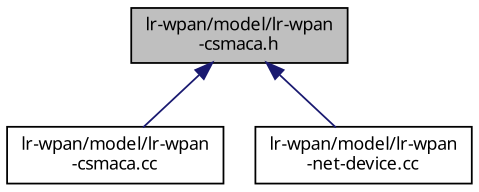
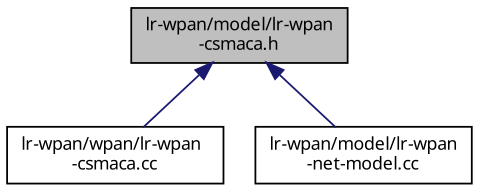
  digraph {
    fontname="Noto Sans"
    node [color=black fillcolor=white fontname="Noto Sans" fontsize=10 shape=record style=filled]
    edge [color=midnightblue dir=back fontname="Noto Sans" fontsize=10 labelfontname=Helvetica labelfontsize=10 style=solid]
    n1 [fillcolor=grey75 fontcolor=black height=0.2 label="lr-wpan/model/lr-wpan\l-csmaca.h" width=0.4]
-   n2 [height=0.2 label="lr-wpan/model/lr-wpan\l-csmaca.cc" width=0.4]
-   n3 [height=0.2 label="lr-wpan/model/lr-wpan\l-net-device.cc" width=0.4]
+   n2 [height=0.2 label="lr-wpan/wpan/lr-wpan\l-csmaca.cc" width=0.4]
+   n3 [height=0.2 label="lr-wpan/model/lr-wpan\l-net-model.cc" width=0.4]
    n1 -> n2
    n1 -> n3
  }
